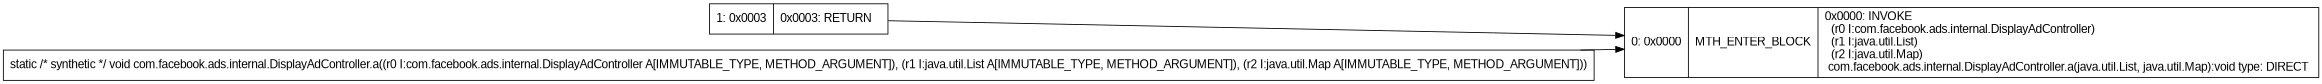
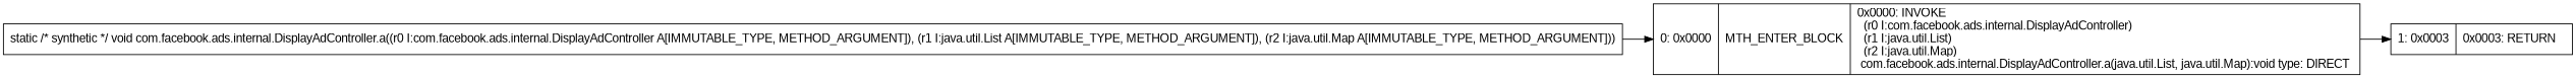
  digraph {
    rankdir=LR
    fontname="Liberation Sans"
    node [shape=record fontname="Liberation Sans"]
    edge [fontname="Liberation Sans"]
    n1 [label="{0\:\ 0x0000|MTH_ENTER_BLOCK\l|0x0000: INVOKE  \l  (r0 I:com.facebook.ads.internal.DisplayAdController)\l  (r1 I:java.util.List)\l  (r2 I:java.util.Map)\l com.facebook.ads.internal.DisplayAdController.a(java.util.List, java.util.Map):void type: DIRECT \l}"]
    n2 [label="{1\:\ 0x0003|0x0003: RETURN   \l}"]
    n3 [label="{static \/* synthetic *\/ void com.facebook.ads.internal.DisplayAdController.a((r0 I:com.facebook.ads.internal.DisplayAdController A[IMMUTABLE_TYPE, METHOD_ARGUMENT]), (r1 I:java.util.List A[IMMUTABLE_TYPE, METHOD_ARGUMENT]), (r2 I:java.util.Map A[IMMUTABLE_TYPE, METHOD_ARGUMENT])) }"]
-   n2 -> n1
+   n1 -> n2
    n3 -> n1
  }
